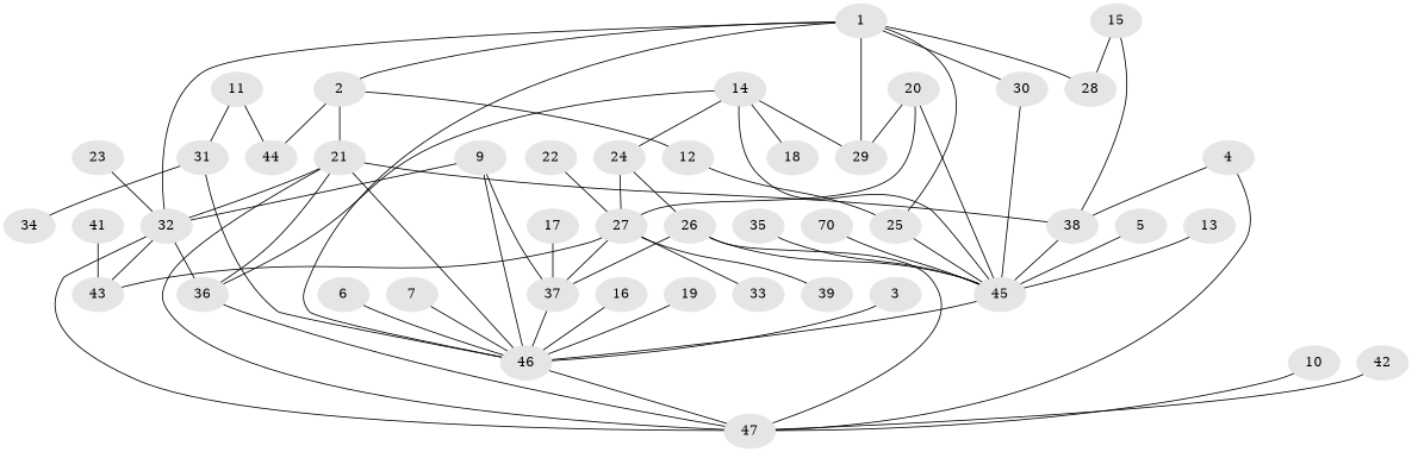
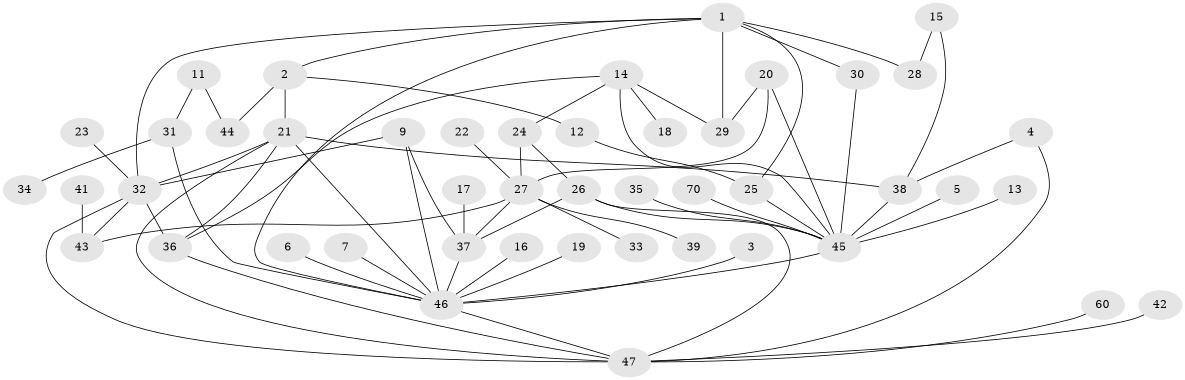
  graph {
    node [color=gray90 style=filled]
    edge [weight=1.0]
    1
    2
    25
    28
    29
    30
    32
    46
    12
    21
    44
    45
    47
    43
    36
    38
    3
    4
    5
    6
    7
    37
    9
-   10
+   10 [label=60]
    11
    31
    34
    13
    14
    18
    24
    27
    26
    15
    16
    17
    19
    20
    33
    39
    22
    23
    35
    n44 [label=70]
    41
    42
    1 -- 2
    1 -- 25
    1 -- 28
    1 -- 29
    1 -- 30
    1 -- 32
    1 -- 46
    2 -- 12
    2 -- 21
    2 -- 44
    25 -- 45
    30 -- 45
    32 -- 47
    32 -- 43
    32 -- 36
    46 -- 47
    12 -- 25
    21 -- 32
    21 -- 46
    21 -- 47
    21 -- 36
    21 -- 38
    45 -- 46
    36 -- 47
    38 -- 45 [weight=2.0]
    3 -- 46
    4 -- 47
    4 -- 38
    5 -- 45
    6 -- 46
    7 -- 46
    37 -- 46
    9 -- 32
    9 -- 46
    9 -- 37
    10 -- 47
    11 -- 44
    11 -- 31
    31 -- 46
    31 -- 34
    13 -- 45
    14 -- 29
    14 -- 45
    14 -- 36
    14 -- 18
    14 -- 24
    24 -- 27
    24 -- 26
    27 -- 43
    27 -- 37
    27 -- 33
    27 -- 39
    26 -- 45
    26 -- 47
    26 -- 37
    15 -- 28
    15 -- 38
    16 -- 46
    17 -- 37
    19 -- 46
    20 -- 29
    20 -- 45
    20 -- 27
    22 -- 27
    23 -- 32
    35 -- 45
    n44 -- 45
    41 -- 43
    42 -- 47
  }
